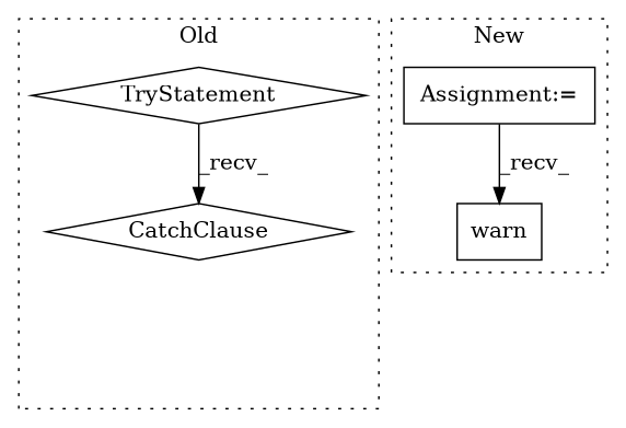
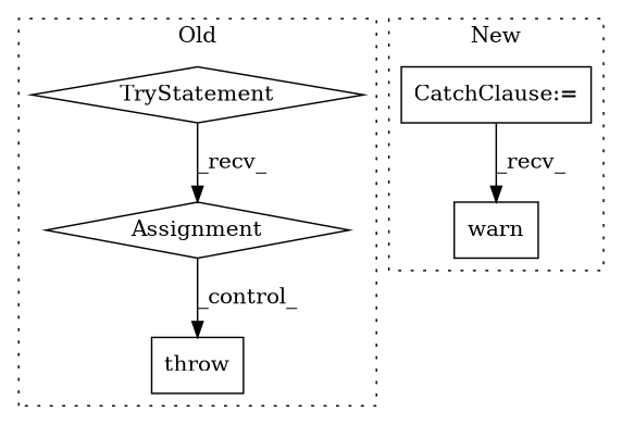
  digraph {
    node [shape=box]
-   n1 [a=12 l="11,2" label=CatchClause s="488,528" shape=diamond]
+   n1 [a=12 l="11,2" label=Assignment s="488,528" shape=diamond]
    n2 [a=54 l=4 label=TryStatement s=380 shape=diamond]
+   n3 [a=53 l=6 label=throw s=538]
    n4 [a=32 l="5,1" label=warn s="1066,1202"]
-   n5 [a=7 l=8 label="Assignment:=" s=299]
+   n5 [a=7 l=8 label="CatchClause:=" s=299]
    subgraph cluster_1 {
      label=Old
      style=dotted
      n1
      n2
+     n3
    }
    subgraph cluster_2 {
      label=New
      style=dotted
      n4
      n5
    }
+   n1 -> n3 [label=_control_]
    n2 -> n1 [label=_recv_]
    n5 -> n4 [label=_recv_]
  }
